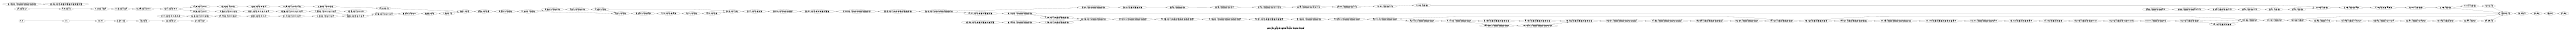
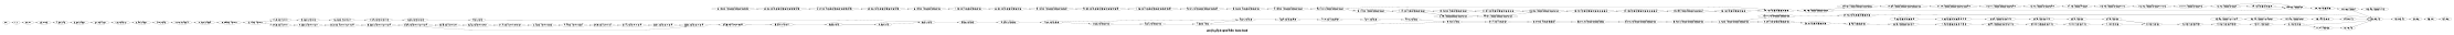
  digraph {
    label="Control-flow-graph for register allocator (function _listcode)"
    rankdir=LR
    n1 [label="0, 0: "]
    n2 [label="1, 1: "]
    n3 [label="2, 2: 0 1 "]
    n4 [label="3, 3: 0 1 2 3 "]
    n5 [label="4, 5: 2 3 4 5 "]
    n6 [label="5, 6: 2 3 4 5 6 7 "]
    n7 [label="6, 7: 2 3 4 5 6 7 "]
+   n8 [label="7, 8: 2 3 4 5 6 7 "]
    n9 [label="8, 9: 2 3 4 5 6 7 "]
    n10 [label="9, 10: 2 3 4 5 "]
    n11 [label="10, 12: 2 3 4 5 8 9 "]
    n12 [label="11, 13: 2 3 4 5 8 9 "]
    n13 [label="12, 209: 2 3 4 5 10 11 "]
    n14 [label="13, 14: 2 3 4 5 10 11 "]
    n15 [label="14, 22: 2 3 4 5 10 11 "]
    n16 [label="20, 32: 2 3 4 5 10 11 "]
    n17 [label="15, 26: 2 3 4 5 12 13 "]
-   n18 [label="21, 33: 2 3 4 5 10 11 16 16"]
+   n18 [label="21, 33: 2 3 4 5 10 11 16 17 "]
    n19 [label="16, 28: 2 3 4 5 12 13 14 "]
-   n20 [label="17, 29: 2 3 4 5 12 13 14 15 "]
+   n20 [label="17, 29: 2 3 4 5 12 43 14 15"]
    n21 [label="18, 30: 2 3 4 5 12 13 15 "]
-   n22 [label="19, 31: 2 3 1 5"]
+   n22 [label="19, 31: 2 3 4 5 "]
    n23 [label="38, 57: 2 3 4 5 "]
    n24 [label="39, 58: 2 3 4 5 25 "]
    n25 [label="22, 37: 2 3 4 5 10 11 16 17 18 19 "]
    n26 [label="23, 38: 2 3 4 5 10 11 16 17 18 19 "]
    n27 [label="24, 39: 2 3 4 5 10 11 16 17 18 19 "]
    n28 [label="25, 45: 2 3 4 5 10 11 20 "]
    n29 [label="33, 52: 2 3 4 5 16 17 18 19 "]
-   n31 [label="34, 53: 2 3 4 5 16 17 18 19 "]
+   n30 [label="26, 46: 2 3 4 5 10 11 20 21 "]
+   n31 [label="34, 53: 2 3 4 5 16 17 88 19"]
    n32 [label="27, 47: 2 3 4 5 10 11 20 21 22 "]
    n33 [label="28, 48: 2 3 4 5 10 11 22 23 "]
    n34 [label="29, 49: 2 3 4 5 10 11 23 24 "]
    n35 [label="30, 50: 2 3 4 5 10 11 24 "]
    n36 [label="31, 44: 2 3 4 5 10 11 18 19 "]
    n37 [label="32, 51: 2 3 4 5 16 17 18 19 "]
    n38 [label="35, 54: 2 3 4 5 16 17 "]
    n39 [label="36, 55: 2 3 4 5 "]
    n40 [label="37, 56: 2 3 4 5 "]
    n41 [label="40, 59: 2 3 4 5 25 26 "]
    n42 [label="41, 60: 2 3 4 5 25 26 "]
-   n43 [label="42, 63: 2 3 4 5 26 27 28 "]
+   n43 [label="12, 63: 2 3 4 5 26 27 28"]
    n44 [label="45, 67: 2 3 4 5 26 "]
    n45 [label="43, 64: 2 3 4 5 26 27 28 "]
    n46 [label="46, 69: 2 3 4 5 26 29 30 "]
    n47 [label="44, 65: 2 3 4 5 26 "]
    n48 [label="50, 73: 2 3 4 5 26 "]
    n49 [label="51, 74: 2 3 4 5 26 31 32 "]
    n50 [label="47, 70: 2 3 4 5 26 29 30 "]
    n51 [label="48, 71: 2 3 4 5 26 "]
    n52 [label="49, 72: 2 3 4 5 26 "]
-   n53 [label="52, 210: 2 3 4 5 26 31 32 33 34 "]
+   n53 [label="52, 210: 2 3 4 5 26 31 35 33 34"]
    n54 [label="53, 211: 2 3 4 5 26 31 32 33 34 35 36 "]
-   n55 [label="54, 212: 2 3 4 5 26 31 32 33 34 35 36 37 37"]
+   n55 [label="54, 212: 2 3 4 5 26 31 32 33 34 35 36 37 38 "]
    n56 [label="55, 75: 2 3 4 5 26 31 32 33 34 35 36 37 38 "]
    n57 [label="56, 76: 2 3 4 5 26 31 32 33 34 35 36 37 38 "]
    n58 [label="57, 80: 4 5 31 32 33 34 35 36 37 38 "]
    n59 [label="79, 117: 2 3 4 5 26 33 34 35 36 37 38 "]
    n60 [label="58, 81: 4 5 33 34 35 36 37 38 "]
    n61 [label="80, 118: 2 3 4 5 26 33 34 35 36 37 38 "]
    n62 [label="65, 93: 4 5 35 36 37 38 "]
-   n63 [label="59, 86: 4 5 33 34 37 38 39 40 "]
+   n63 [label="59, 86: 4 5 33 34 37 38 32 40"]
    n64 [label="60, 88: 4 5 33 34 37 38 39 40 41 42 "]
    n65 [label="66, 96: 4 5 35 36 37 38 43 44 "]
    n66 [label="61, 89: 4 5 33 34 37 38 41 42 "]
    n67 [label="62, 90: 4 5 37 38 41 42 "]
    n68 [label="63, 91: 4 5 37 38 "]
    n69 [label="64, 92: 4 5 37 38 "]
    n70 [label="72, 103: 4 5 37 38 "]
-   n71 [label="73, 105: 4 5 37 38 49 50 "]
+   n71 [label="73, 105: 4 5 37 35 49 50"]
    n72 [label="67, 98: 4 5 35 36 37 38 43 44 45 46 "]
    n73 [label="68, 99: 4 5 35 36 37 38 45 46 47 48 "]
    n74 [label="69, 100: 4 5 35 36 37 38 47 48 "]
    n75 [label="70, 101: 4 5 37 38 47 48 "]
    n76 [label="71, 102: 4 5 37 38 "]
    n77 [label="74, 106: 4 5 37 38 49 50 51 "]
    n78 [label="75, 107: 4 5 37 38 51 "]
    n79 [label="76, 108: 4 5 37 38 "]
    n80 [label="77, 114: 4 5 37 38 "]
    n81 [label="130, 203: 4 5 "]
    n82 [label="78, 116: 4 5 "]
-   n83 [label="131, 205: 4 7"]
-   n84 [label="81, 121: 2 3 4 5 26 33 34 35 36 37 38 "]
+   n83 [label="131, 205: 4 5 "]
    n85 [label="88, 132: 2 3 4 5 26 33 34 35 36 37 38 "]
    n86 [label="82, 125: 2 3 4 5 26 33 34 35 36 37 38 52 53 "]
    n87 [label="83, 126: 2 3 4 5 26 33 34 35 36 37 38 52 53 54 55 "]
    n88 [label="89, 134: 2 3 4 5 26 33 34 35 36 37 38 56 57 "]
+   n89 [label="84, 127: 2 3 4 5 26 33 34 35 36 37 38 52 53 54 55 "]
    n90 [label="85, 128: 2 3 4 5 26 33 34 35 36 37 38 54 55 "]
    n91 [label="86, 129: 2 3 4 5 26 33 34 35 36 37 38 "]
    n92 [label="87, 130: 2 3 4 5 26 33 34 35 36 37 38 "]
    n93 [label="90, 135: 2 3 4 5 26 33 34 35 36 37 38 56 57 58 59 "]
    n94 [label="91, 136: 2 3 4 5 26 33 34 35 36 37 38 56 57 58 59 "]
    n95 [label="92, 137: 2 3 4 5 26 33 34 35 36 37 38 58 59 "]
    n96 [label="93, 138: 2 3 4 5 26 33 34 35 36 37 38 "]
    n97 [label="94, 139: 2 3 4 5 26 33 34 35 36 37 38 60 "]
    n98 [label="95, 141: 2 3 4 5 33 34 35 36 37 38 60 "]
    n99 [label="96, 144: 2 3 4 5 33 34 35 36 37 38 60 "]
    n100 [label="107, 161: 4 5 33 34 35 36 37 38 60 "]
    n101 [label="97, 147: 2 3 4 5 33 34 35 36 37 38 60 "]
    n102 [label="108, 162: 4 5 33 34 35 36 37 38 60 "]
-   n103 [label="98, 150: 4 5 33 34 35 36 37 38 60 61 62 "]
+   n103 [label="98, 150: 4 5 33 38 35 36 37 38 60 61 62"]
    n104 [label="100, 152: 2 3 4 5 33 34 35 36 37 38 60 "]
    n105 [label="99, 151: 4 5 33 34 35 36 37 38 60 61 62 "]
    n106 [label="101, 154: 2 3 4 5 33 34 35 36 37 38 60 61 62 "]
    n107 [label="102, 156: 4 5 33 34 35 36 37 38 60 61 62 "]
    n108 [label="103, 157: 4 5 33 34 35 36 37 38 60 61 62 63 64 "]
    n109 [label="104, 158: 4 5 33 34 35 36 37 38 60 61 62 63 64 "]
    n110 [label="105, 159: 4 5 33 34 35 36 37 38 60 63 64 "]
    n111 [label="106, 160: 4 5 33 34 35 36 37 38 60 "]
    n112 [label="109, 167: 4 5 33 34 35 36 37 38 60 65 66 "]
    n113 [label="120, 186: 4 5 33 34 60 "]
    n114 [label="110, 169: 4 5 33 34 35 36 37 38 60 65 66 67 68 "]
    n115 [label="121, 187: 4 5 33 34 60 "]
    n116 [label="111, 170: 4 5 33 34 35 36 37 38 60 67 68 69 70 "]
    n117 [label="112, 171: 4 5 33 34 35 36 37 38 60 69 70 "]
    n118 [label="113, 172: 4 5 33 34 37 38 60 69 70 "]
-   n119 [label="114, 173: 4 5 33 34 37 38 60 "]
+   n119 [label="114, 173: 4 5 33 34 97 38 60"]
    n120 [label="115, 175: 4 5 33 34 37 38 60 71 72 "]
-   n121 [label="116, 176: 4 5 33 34 37 18 60 71 72 73"]
+   n121 [label="116, 176: 4 5 33 34 37 38 60 71 72 73 "]
    n122 [label="117, 177: 4 5 33 34 37 38 60 73 "]
    n123 [label="118, 178: 4 5 33 34 37 38 60 "]
-   n124 [label="119, 184: 4 5 33 34 37 38 60 "]
+   n124 [label="119, 184: 4 5 33 34 37 38 20"]
    n125 [label="122, 188: 4 5 33 34 "]
    n126 [label="123, 193: 4 5 33 34 74 75 "]
-   n127 [label="124, 195: 4 5 33 34 74 75 76 77 "]
    n128 [label="125, 196: 4 5 33 34 76 77 78 79 "]
    n129 [label="126, 197: 4 5 33 34 78 79 80 81 "]
    n130 [label="127, 198: 4 5 33 34 80 81 "]
    n131 [label="128, 199: 4 5 80 81 "]
    n132 [label="129, 200: 4 5 "]
    n133 [label="132, 206: "]
    n134 [label="133, 207: "]
    n135 [label="134, 208: "]
    n1 -> n2
    n2 -> n3
    n3 -> n4
    n4 -> n5
    n5 -> n6
    n6 -> n7
+   n7 -> n8
+   n8 -> n9
    n9 -> n10
    n10 -> n11
    n11 -> n12
    n12 -> n13
    n13 -> n14
    n14 -> n15
    n14 -> n16
    n15 -> n17
    n16 -> n18
    n17 -> n19
    n18 -> n25
    n19 -> n20
    n20 -> n21
    n21 -> n22
    n22 -> n23
    n23 -> n24
    n24 -> n41
    n25 -> n26
    n26 -> n27
    n27 -> n28
    n27 -> n29
+   n28 -> n30
    n29 -> n31
+   n30 -> n32
    n31 -> n38
    n32 -> n33
    n33 -> n34
    n34 -> n35
    n35 -> n36
    n36 -> n37
    n37 -> n29
    n38 -> n39
    n39 -> n40
    n40 -> n23
    n41 -> n42
    n42 -> n43
    n42 -> n44
    n43 -> n45
    n44 -> n46
    n45 -> n47
    n46 -> n50
    n47 -> n44
    n47 -> n48
    n48 -> n49
    n49 -> n53
    n50 -> n51
    n51 -> n52
    n52 -> n48
    n53 -> n54
    n54 -> n55
    n55 -> n56
    n56 -> n57
    n57 -> n58
    n57 -> n59
    n58 -> n60
    n59 -> n61
    n60 -> n62
    n61 -> n81
-   n61 -> n84
    n62 -> n65
    n63 -> n64
    n64 -> n66
    n65 -> n72
    n66 -> n67
    n67 -> n68
    n68 -> n69
    n69 -> n70
    n70 -> n71
    n71 -> n77
    n72 -> n73
    n73 -> n74
    n74 -> n75
    n75 -> n76
    n76 -> n70
    n77 -> n78
    n78 -> n79
    n79 -> n80
    n79 -> n81
    n80 -> n82
    n81 -> n83
    n82 -> n81
    n83 -> n133
-   n84 -> n85
    n85 -> n88
    n86 -> n87
+   n87 -> n89
    n88 -> n93
+   n89 -> n90
    n90 -> n91
    n91 -> n92
    n92 -> n85
    n93 -> n94
    n94 -> n95
    n95 -> n96
    n96 -> n97
    n97 -> n98
    n98 -> n99
    n98 -> n100
    n99 -> n101
    n100 -> n102
    n101 -> n103
    n101 -> n104
    n102 -> n112
    n102 -> n113
    n103 -> n105
    n104 -> n106
    n105 -> n107
    n106 -> n107
    n107 -> n108
    n108 -> n109
    n109 -> n110
    n110 -> n111
    n111 -> n100
    n112 -> n114
    n113 -> n115
    n114 -> n116
    n115 -> n125
    n116 -> n117
    n117 -> n118
    n118 -> n119
    n119 -> n120
    n120 -> n121
    n121 -> n122
    n122 -> n123
    n123 -> n113
    n123 -> n124
    n124 -> n113
    n125 -> n81
    n125 -> n126
-   n126 -> n127
-   n127 -> n128
    n128 -> n129
    n129 -> n130
    n130 -> n131
    n131 -> n132
    n132 -> n81
    n133 -> n134
    n134 -> n135
  }
